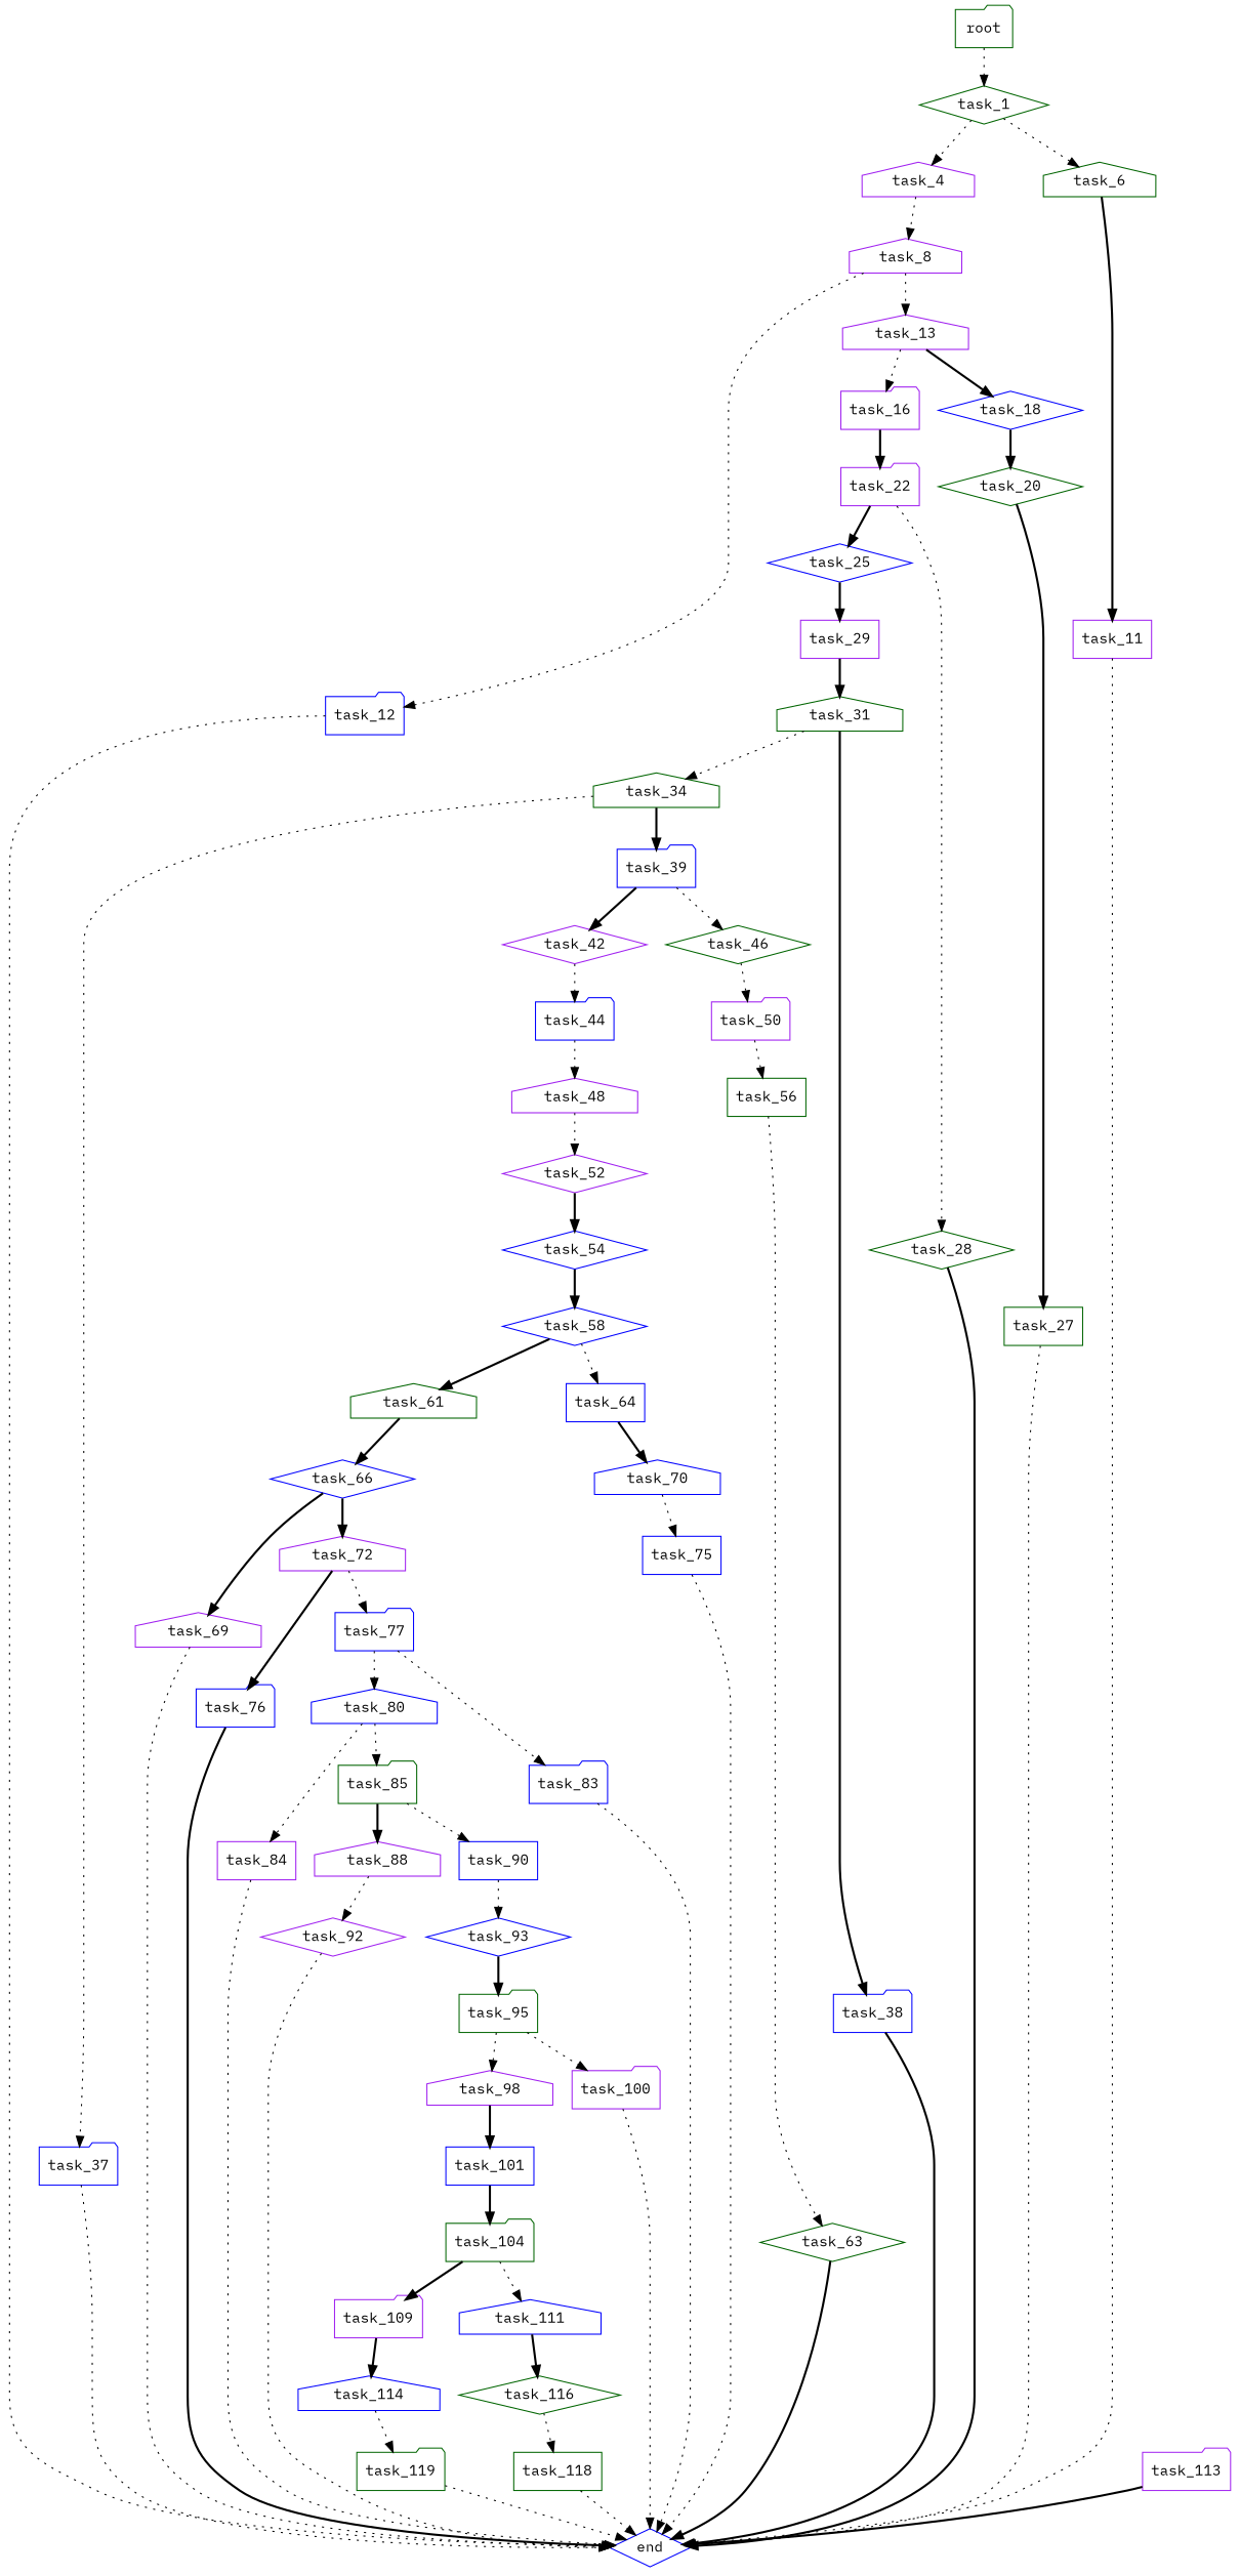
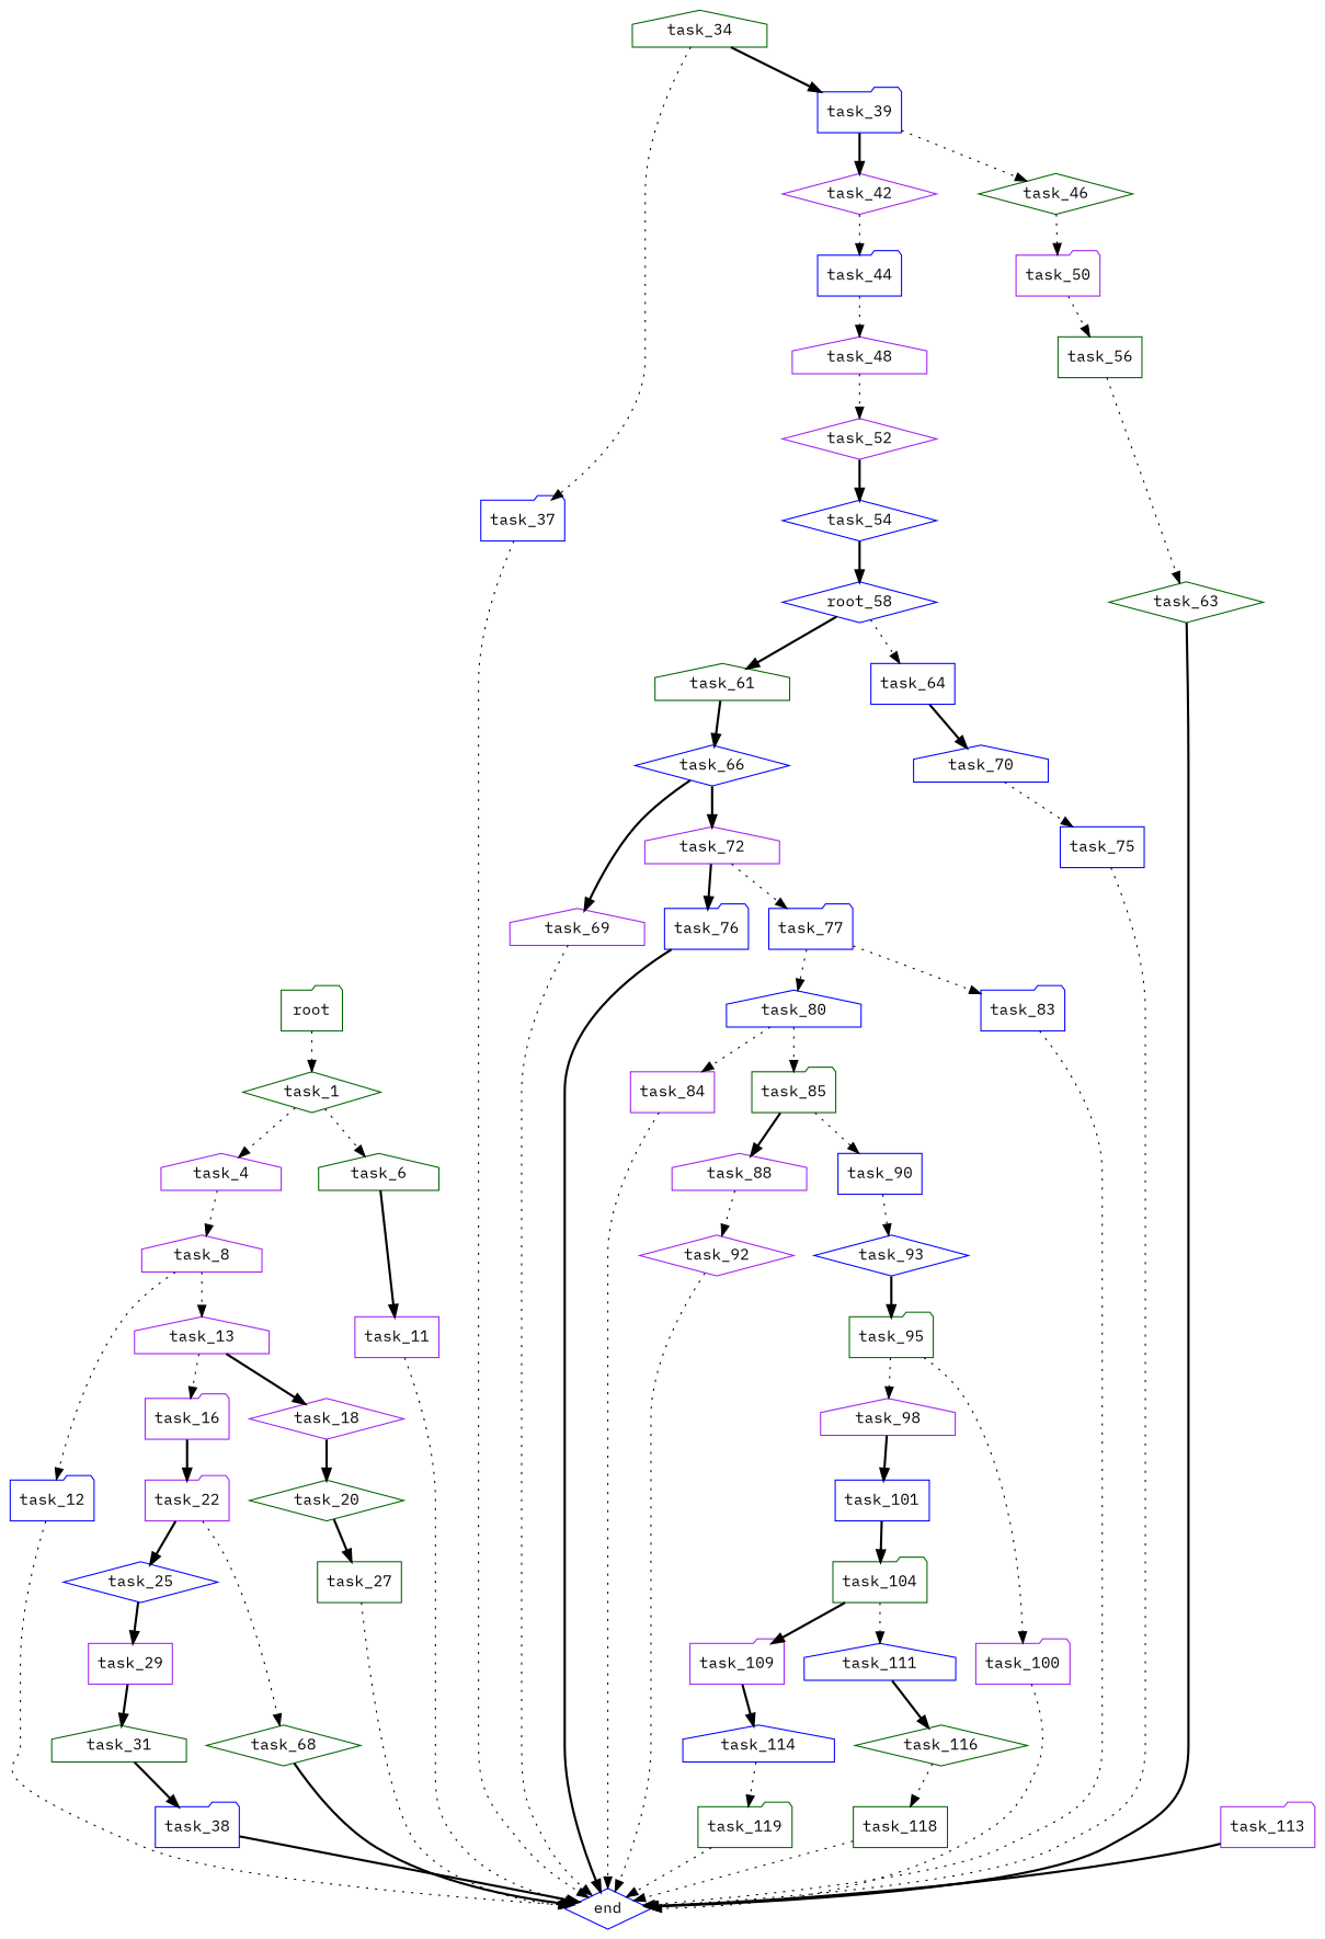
  digraph {
    fontname="IBM Plex Mono"
    node [color=blue fontname="IBM Plex Mono" shape=folder]
    edge [fontname="IBM Plex Mono" style=dotted]
    root [color=darkgreen]
    task_1 [color=darkgreen shape=diamond]
    task_4 [color=purple shape=house]
    task_6 [color=darkgreen shape=house]
    task_8 [color=purple shape=house]
    task_11 [color=purple shape=box]
    task_12
    task_13 [color=purple shape=house]
    end [shape=diamond]
    task_16 [color=purple]
-   task_18 [shape=diamond]
+   task_18 [color=purple shape=diamond]
    task_22 [color=purple]
    task_20 [color=darkgreen shape=diamond]
    task_25 [shape=diamond]
-   task_28 [color=darkgreen shape=diamond]
+   task_28 [color=darkgreen shape=diamond label=task_68]
    task_27 [color=darkgreen shape=box]
    task_29 [color=purple shape=box]
    task_31 [color=darkgreen shape=house]
    task_34 [color=darkgreen shape=house]
    task_38
    task_37
    task_39
    task_42 [color=purple shape=diamond]
    task_46 [color=darkgreen shape=diamond]
    task_44
    task_50 [color=purple]
    task_48 [color=purple shape=house]
    task_56 [color=darkgreen shape=box]
    task_52 [color=purple shape=diamond]
    task_54 [shape=diamond]
    task_63 [color=darkgreen shape=diamond]
-   task_58 [shape=diamond]
+   task_58 [shape=diamond label=root_58]
    task_61 [color=darkgreen shape=house]
    task_64 [shape=box]
    task_66 [shape=diamond]
    task_70 [shape=house]
    task_69 [color=purple shape=house]
    task_72 [color=purple shape=house]
    task_75 [shape=box]
    task_76
    task_77
    task_80 [shape=house]
    task_83
    task_84 [color=purple shape=box]
    task_85 [color=darkgreen]
    task_88 [color=purple shape=house]
    task_90 [shape=box]
    task_92 [color=purple shape=diamond]
    task_93 [shape=diamond]
    task_95 [color=darkgreen]
    task_98 [color=purple shape=house]
    task_100 [color=purple]
    task_101 [shape=box]
    task_104 [color=darkgreen]
    task_109 [color=purple]
    task_111 [shape=house]
    task_114 [shape=house]
    task_116 [color=darkgreen shape=diamond]
    task_113 [color=purple]
    task_119 [color=darkgreen]
    task_118 [color=darkgreen shape=box]
    root -> task_1
    task_1 -> task_4
    task_1 -> task_6
    task_4 -> task_8
    task_6 -> task_11 [style=bold]
    task_8 -> task_12
    task_8 -> task_13
    task_11 -> end
    task_12 -> end
    task_13 -> task_16
    task_13 -> task_18 [style=bold]
    task_16 -> task_22 [style=bold]
    task_18 -> task_20 [style=bold]
    task_22 -> task_25 [style=bold]
    task_22 -> task_28
    task_20 -> task_27 [style=bold]
    task_25 -> task_29 [style=bold]
    task_28 -> end [style=bold]
    task_27 -> end
    task_29 -> task_31 [style=bold]
-   task_31 -> task_34
    task_31 -> task_38 [style=bold]
    task_34 -> task_37
    task_34 -> task_39 [style=bold]
    task_38 -> end [style=bold]
    task_37 -> end
    task_39 -> task_42 [style=bold]
    task_39 -> task_46
    task_42 -> task_44
    task_46 -> task_50
    task_44 -> task_48
    task_50 -> task_56
    task_48 -> task_52
    task_56 -> task_63
    task_52 -> task_54 [style=bold]
    task_54 -> task_58 [style=bold]
    task_63 -> end [style=bold]
    task_58 -> task_61 [style=bold]
    task_58 -> task_64
    task_61 -> task_66 [style=bold]
    task_64 -> task_70 [style=bold]
    task_66 -> task_69 [style=bold]
    task_66 -> task_72 [style=bold]
    task_70 -> task_75
    task_69 -> end
    task_72 -> task_76 [style=bold]
    task_72 -> task_77
    task_75 -> end
    task_76 -> end [style=bold]
    task_77 -> task_80
    task_77 -> task_83
    task_80 -> task_84
    task_80 -> task_85
    task_83 -> end
    task_84 -> end
    task_85 -> task_88 [style=bold]
    task_85 -> task_90
    task_88 -> task_92
    task_90 -> task_93
    task_92 -> end
    task_93 -> task_95 [style=bold]
    task_95 -> task_98
    task_95 -> task_100
    task_98 -> task_101 [style=bold]
    task_100 -> end
    task_101 -> task_104 [style=bold]
    task_104 -> task_109 [style=bold]
    task_104 -> task_111
    task_109 -> task_114 [style=bold]
    task_111 -> task_116 [style=bold]
    task_114 -> task_119
    task_116 -> task_118
    task_113 -> end [style=bold]
    task_119 -> end
    task_118 -> end
  }
